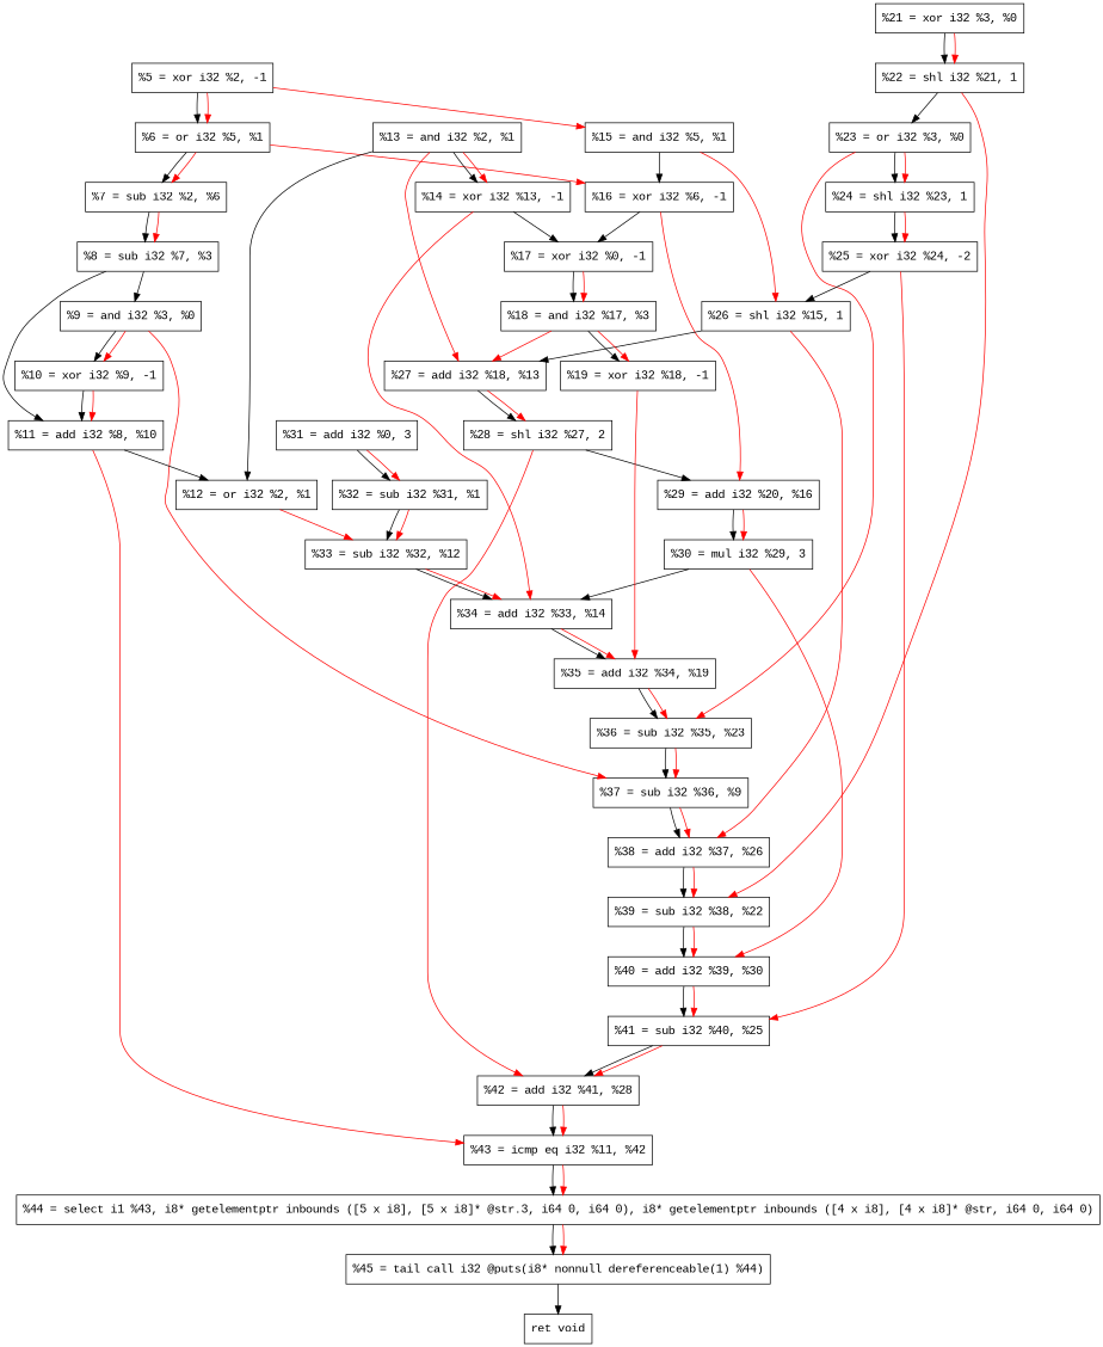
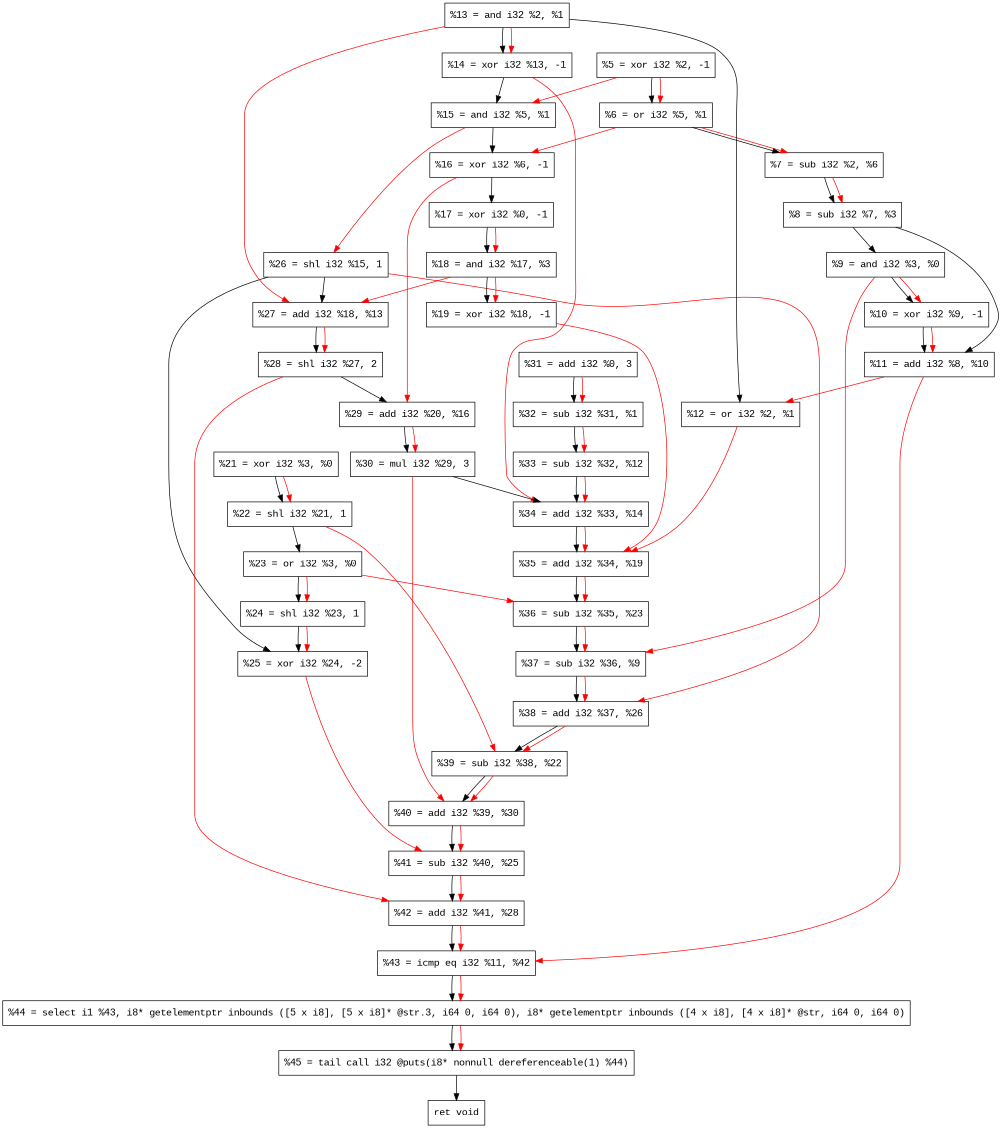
  digraph {
    fontname="Liberation Mono"
    node [fontname="Liberation Mono" shape=record]
    edge [fontname="Liberation Mono" color=red]
    n1 [label="  %5 = xor i32 %2, -1"]
    n2 [label="  %6 = or i32 %5, %1"]
    n3 [label="  %15 = and i32 %5, %1"]
    n4 [label="  %7 = sub i32 %2, %6"]
    n5 [label="  %16 = xor i32 %6, -1"]
    n6 [label="  %26 = shl i32 %15, 1"]
    n7 [label="  %8 = sub i32 %7, %3"]
    n8 [label="  %17 = xor i32 %0, -1"]
    n9 [label="  %29 = add i32 %20, %16"]
    n10 [label="  %9 = and i32 %3, %0"]
    n11 [label="  %11 = add i32 %8, %10"]
    n12 [label="  %10 = xor i32 %9, -1"]
    n13 [label="  %37 = sub i32 %36, %9"]
    n14 [label="  %12 = or i32 %2, %1"]
    n15 [label="  %43 = icmp eq i32 %11, %42"]
    n16 [label="  %38 = add i32 %37, %26"]
    n17 [label="  %33 = sub i32 %32, %12"]
    n18 [label="  %44 = select i1 %43, i8* getelementptr inbounds ([5 x i8], [5 x i8]* @str.3, i64 0, i64 0), i8* getelementptr inbounds ([4 x i8], [4 x i8]* @str, i64 0, i64 0)"]
    n19 [label="  %13 = and i32 %2, %1"]
    n20 [label="  %14 = xor i32 %13, -1"]
    n21 [label="  %27 = add i32 %18, %13"]
    n22 [label="  %34 = add i32 %33, %14"]
    n23 [label="  %28 = shl i32 %27, 2"]
    n24 [label="  %35 = add i32 %34, %19"]
    n25 [label="  %18 = and i32 %17, %3"]
    n26 [label="  %30 = mul i32 %29, 3"]
    n27 [label="  %19 = xor i32 %18, -1"]
    n28 [label="  %36 = sub i32 %35, %23"]
    n29 [label="  %21 = xor i32 %3, %0"]
    n30 [label="  %22 = shl i32 %21, 1"]
    n31 [label="  %23 = or i32 %3, %0"]
    n32 [label="  %39 = sub i32 %38, %22"]
    n33 [label="  %24 = shl i32 %23, 1"]
    n34 [label="  %40 = add i32 %39, %30"]
    n35 [label="  %25 = xor i32 %24, -2"]
    n36 [label="  %41 = sub i32 %40, %25"]
    n37 [label="  %42 = add i32 %41, %28"]
    n38 [label="  %31 = add i32 %0, 3"]
    n39 [label="  %32 = sub i32 %31, %1"]
    n40 [label="  %45 = tail call i32 @puts(i8* nonnull dereferenceable(1) %44)"]
    n41 [label="  ret void"]
    n1 -> n2 [color=""]
    n1 -> n2
    n1 -> n3
    n2 -> n4 [color=""]
    n2 -> n4
    n2 -> n5
    n3 -> n5 [color=""]
    n3 -> n6
    n4 -> n7 [color=""]
    n4 -> n7
    n5 -> n8 [color=""]
    n5 -> n9
    n6 -> n16
    n6 -> n21 [color=""]
    n7 -> n10 [color=""]
    n7 -> n11 [color=black]
    n8 -> n25 [color=""]
    n8 -> n25
    n9 -> n26 [color=""]
    n9 -> n26
    n10 -> n12 [color=""]
    n10 -> n12
    n10 -> n13
-   n11 -> n14 [color=""]
+   n11 -> n14
    n11 -> n15
    n12 -> n11 [color=""]
    n12 -> n11
    n13 -> n16 [color=""]
    n13 -> n16
-   n14 -> n17
+   n14 -> n24
    n15 -> n18 [color=""]
    n15 -> n18
    n16 -> n32 [color=""]
    n16 -> n32
    n17 -> n22 [color=""]
    n17 -> n22
    n18 -> n40 [color=""]
    n18 -> n40
    n19 -> n14 [color=""]
    n19 -> n20 [color=""]
    n19 -> n20
    n19 -> n21
-   n20 -> n8 [color=""]
+   n20 -> n3 [color=""]
    n20 -> n22
    n21 -> n23 [color=""]
    n21 -> n23
    n22 -> n24 [color=""]
    n22 -> n24
    n23 -> n9 [color=""]
    n23 -> n37
    n24 -> n28 [color=""]
    n24 -> n28
    n25 -> n21
    n25 -> n27 [color=""]
    n25 -> n27
    n26 -> n22 [color=""]
    n26 -> n34
    n27 -> n24
    n28 -> n13 [color=""]
    n28 -> n13
    n29 -> n30 [color=""]
    n29 -> n30
    n30 -> n31 [color=""]
    n30 -> n32
    n31 -> n28
    n31 -> n33 [color=""]
    n31 -> n33
    n32 -> n34 [color=""]
    n32 -> n34
    n33 -> n35 [color=""]
    n33 -> n35
    n34 -> n36 [color=""]
    n34 -> n36
-   n35 -> n6 [color=""]
+   n6 -> n35 [color=""]
    n35 -> n36
    n36 -> n37 [color=""]
    n36 -> n37
    n37 -> n15 [color=""]
    n37 -> n15
    n38 -> n39 [color=""]
    n38 -> n39
    n39 -> n17 [color=""]
    n39 -> n17
    n40 -> n41 [color=""]
  }
